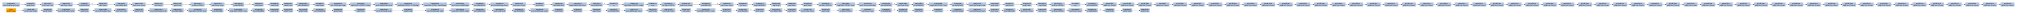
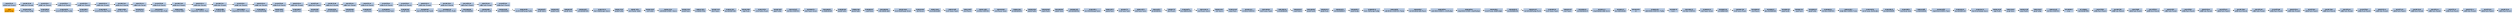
  digraph {
    fontname="Noto Serif"
    rankdir=LR
    node [color=lightsteelblue fillcolor=lightsteelblue fontname="Noto Serif" shape=rectangle style=filled]
    edge [color="#000000" fontname="Noto Serif"]
    n1 [color=lightgrey fillcolor=orange label="start\npushl %ebp"]
    n2 [label="0x00419d96\nmovl %esp, %ebp"]
    n3 [label="0x00419d98\npushl %ebx"]
    n4 [label="0x00419d99\nmovl 0x8(%ebp), %ebx"]
    n5 [label="0x00419d9c\npushl %esi"]
    n6 [label="0x00419d9d\nmovl 0xc(%ebp), %esi"]
    n7 [label="0x00419da0\ntestl %esi, %esi"]
    n8 [label="0x00419da2\npushl %edi"]
    n9 [label="0x00419da3\nmovl 0x10(%ebp), %edi"]
    n10 [label="0x00419da6\njne 0x00419db1"]
    n11 [label="0x00419db1\ncmpl $0x1<UINT8>, %esi"]
    n12 [label="0x00419db4\nje 0x00419dbb"]
    n13 [label="0x00419db6\ncmpl $0x2<UINT8>, %esi"]
    n14 [label="0x00419db9\njne 0x00419ddd"]
    n15 [label="0x00419ddd\npushl %edi"]
    n16 [label="0x00419dde\npushl %esi"]
    n17 [label="0x00419ddf\npushl %ebx"]
    n18 [label="0x00419de0\ncall 0x00406288"]
    n19 [label="0x00406288\npushl %ebx"]
    n20 [label="0x00406289\npushl %esi"]
    n21 [label="0x0040628a\nmovl 0xc(%esp), %esi"]
    n22 [label="0x0040628e\npushl %edi"]
    n23 [label="0x0040628f\nmovl 0x14(%esp), %edi"]
    n24 [label="0x00406293\ncmpl $0x1<UINT8>, %edi"]
    n25 [label="0x00406296\njne 0x004062d8"]
    n26 [label="0x004062d8\ntestl %edi, %edi"]
    n27 [label="0x004062da\njne 0x004062f0"]
    n28 [label="0x004062f0\nmovl 0x18(%esp), %ebx"]
    n29 [label="0x004062f4\npushl %ebx"]
    n30 [label="0x004062f5\npushl %edi"]
    n31 [label="0x004062f6\npushl %esi"]
    n32 [label="0x004062f7\ncall 0x00417656"]
    n33 [label="0x00417656\nmovl 0x8(%esp), %eax"]
    n34 [label="0x0041765a\npushl %ebx"]
    n35 [label="0x0041765b\nxorl %ebx, %ebx"]
    n36 [label="0x0041765d\nincl %ebx"]
    n37 [label="0x0041765e\nsubl $0x0<UINT8>, %eax"]
    n38 [label="0x00417661\npushl %esi"]
    n39 [label="0x00417662\nje 0x0041769a"]
    n40 [label="0x00417664\ndecl %eax"]
    n41 [label="0x00417665\njne 0x004176d3"]
    n42 [label="0x004176d3\npopl %esi"]
    n43 [label="0x004176d4\nmovl %ebx, %eax"]
    n44 [label="0x004176d6\npopl %ebx"]
    n45 [label="0x004176d7\nret $0xc<UINT16>"]
    n46 [label="0x004062fc\ntestl %eax, %eax"]
    n47 [label="0x004062fe\nje 0x00406329"]
    n48 [label="0x00406300\npushl %ebx"]
    n49 [label="0x00406301\npushl %edi"]
    n50 [label="0x00406302\npushl %esi"]
    n51 [label="0x00406303\ncall 0x004144e0"]
    n52 [label="0x004144e0\nmovl 0x8(%esp), %eax"]
    n53 [label="0x004144e4\ndecl %eax"]
    n54 [label="0x004144e5\njne 0x004144f0"]
    n55 [label="0x004144f0\nxorl %eax, %eax"]
    n56 [label="0x004144f2\nincl %eax"]
    n57 [label="0x004144f3\nret $0xc<UINT16>"]
    n58 [label="0x00406308\ntestl %eax, %eax"]
    n59 [label="0x0040630a\nje 0x00406329"]
    n60 [label="0x0040630c\npushl %ebx"]
    n61 [label="0x0040630d\npushl %edi"]
    n62 [label="0x0040630e\npushl %esi"]
+   n63 [label="0x0040630f\ncall 0x00419f6e"]
    n64 [label="0x00419f6e\nmovl 0x8(%esp), %eax"]
    n65 [label="0x00419f72\npushl %esi"]
    n66 [label="0x00419f73\nxorl %esi, %esi"]
    n67 [label="0x00419f75\nsubl %esi, %eax"]
    n68 [label="0x00419f77\nje 0x00419fee"]
    n69 [label="0x00419f79\ndecl %eax"]
    n70 [label="0x00419f7a\njne 0x0041a018"]
    n71 [label="0x0041a018\nxorl %eax, %eax"]
    n72 [label="0x0041a01a\nincl %eax"]
    n73 [label="0x0041a01b\npopl %esi"]
    n74 [label="0x0041a01c\nret $0xc<UINT16>"]
    n75 [label="0x00406314\ntestl %eax, %eax"]
    n76 [label="0x00406316\nje 0x00406329"]
    n77 [label="0x00406318\npushl %ebx"]
    n78 [label="0x00406319\npushl %edi"]
    n79 [label="0x0040631a\npushl %esi"]
    n80 [label="0x0040631b\ncall 0x00406b17"]
    n81 [label="0x00406b17\npushl %ebp"]
    n82 [label="0x00406b18\nleal -156(%esp), %ebp"]
    n83 [label="0x00406b1f\nsubl $0x11c<UINT32>, %esp"]
    n84 [label="0x00406b25\nmovl 0x00421488, %eax"]
    n85 [label="0x00406b2a\nandl $0x0<UINT8>, -116(%ebp)"]
    n86 [label="0x00406b2e\ncmpl $0x1<UINT8>, 0xa8(%ebp)"]
    n87 [label="0x00406b35\nmovl %eax, 0x98(%ebp)"]
    n88 [label="0x00406b3b\njne 0x00406c5d"]
    n89 [label="0x00406c5d\nmovl 0x98(%ebp), %ecx"]
    n90 [label="0x00406c63\nxorl %eax, %eax"]
    n91 [label="0x00406c65\nincl %eax"]
    n92 [label="0x00406c66\ncall 0x00418cc9"]
    n93 [label="0x00418cc9\ncmpl 0x00421488, %ecx"]
    n94 [label="0x00418ccf\njne 0x00418cd2"]
    n95 [label="0x00418cd1\nret"]
    n96 [label="0x00406c6b\naddl $0x9c<UINT32>, %ebp"]
    n97 [label="0x00406c71\nleave "]
    n98 [label="0x00406c72\nret $0xc<UINT16>"]
    n99 [label="0x00406320\ntestl %eax, %eax"]
    n100 [label="0x00406322\nje 0x00406329"]
    n101 [label="0x00406324\nxorl %eax, %eax"]
    n102 [label="0x00406326\nincl %eax"]
    n103 [label="0x00406327\njmp 0x0040632b"]
    n104 [label="0x0040632b\npopl %edi"]
    n105 [label="0x0040632c\npopl %esi"]
    n106 [label="0x0040632d\npopl %ebx"]
    n107 [label="0x0040632e\nret $0xc<UINT16>"]
    n108 [label="0x00419de5\ncmpl $0x1<UINT8>, %esi"]
    n109 [label="0x00419de8\nmovl %eax, 0xc(%ebp)"]
    n110 [label="0x00419deb\njne 0x00419df9"]
    n111 [label="0x00419df9\ntestl %esi, %esi"]
    n112 [label="0x00419dfb\nje 0x00419e02"]
    n113 [label="0x00419dfd\ncmpl $0x3<UINT8>, %esi"]
    n114 [label="0x00419e00\njne 0x00419e28"]
    n115 [label="0x00419e28\nmovl 0xc(%ebp), %eax"]
    n116 [label="0x00419e2b\npopl %edi"]
    n117 [label="0x00419e2c\npopl %esi"]
    n118 [label="0x00419e2d\npopl %ebx"]
    n119 [label="0x00419e2e\npopl %ebp"]
    n120 [label="0x00419e2f\nret $0xc<UINT16>"]
    n121 [label="0x7c8000c0\nnop "]
    n122 [label="0x7c8000c1\ncall 0x63d7f9f4"]
    n123 [label="0x63d7f9f4\naddb %al, (%eax)"]
    n124 [label="0x63d7f9f6\naddb %al, (%eax)"]
    n125 [label="0x63d7f9f8\naddb %al, (%eax)"]
    n126 [label="0x63d7f9fa\naddb %al, (%eax)"]
    n127 [label="0x63d7f9fc\naddb %al, (%eax)"]
    n128 [label="0x63d7f9fe\naddb %al, (%eax)"]
    n129 [label="0x63d7fa00\naddb %al, (%eax)"]
    n130 [label="0x63d7fa02\naddb %al, (%eax)"]
    n131 [label="0x63d7fa04\naddb %al, (%eax)"]
    n132 [label="0x63d7fa06\naddb %al, (%eax)"]
    n133 [label="0x63d7fa08\naddb %al, (%eax)"]
    n134 [label="0x63d7fa0a\naddb %al, (%eax)"]
    n135 [label="0x63d7fa0c\naddb %al, (%eax)"]
    n136 [label="0x63d7fa0e\naddb %al, (%eax)"]
    n137 [label="0x63d7fa10\naddb %al, (%eax)"]
    n138 [label="0x63d7fa12\naddb %al, (%eax)"]
    n139 [label="0x63d7fa14\naddb %al, (%eax)"]
    n140 [label="0x63d7fa16\naddb %al, (%eax)"]
    n141 [label="0x63d7fa18\naddb %al, (%eax)"]
    n142 [label="0x63d7fa1a\naddb %al, (%eax)"]
    n143 [label="0x63d7fa1c\naddb %al, (%eax)"]
    n144 [label="0x63d7fa1e\naddb %al, (%eax)"]
    n145 [label="0x63d7fa20\naddb %al, (%eax)"]
    n146 [label="0x63d7fa22\naddb %al, (%eax)"]
-   n147 [label="0x63d7fa24\naddb %al, (%eax)"]
    n148 [label="0x63d7fa26\naddb %al, (%eax)"]
    n149 [label="0x63d7fa28\naddb %al, (%eax)"]
    n150 [label="0x63d7fa2a\naddb %al, (%eax)"]
    n151 [label="0x63d7fa2c\naddb %al, (%eax)"]
    n152 [label="0x63d7fa2e\naddb %al, (%eax)"]
    n153 [label="0x63d7fa30\naddb %al, (%eax)"]
    n154 [label="0x63d7fa32\naddb %al, (%eax)"]
    n155 [label="0x63d7fa34\naddb %al, (%eax)"]
    n156 [label="0x63d7fa36\naddb %al, (%eax)"]
    n157 [label="0x63d7fa38\naddb %al, (%eax)"]
    n158 [label="0x63d7fa3a\naddb %al, (%eax)"]
    n159 [label="0x63d7fa3c\naddb %al, (%eax)"]
    n160 [label="0x63d7fa3e\naddb %al, (%eax)"]
    n161 [label="0x63d7fa40\naddb %al, (%eax)"]
    n162 [label="0x63d7fa42\naddb %al, (%eax)"]
    n163 [label="0x63d7fa44\naddb %al, (%eax)"]
    n164 [label="0x63d7fa46\naddb %al, (%eax)"]
    n165 [label="0x63d7fa48\naddb %al, (%eax)"]
    n166 [label="0x63d7fa4a\naddb %al, (%eax)"]
    n167 [label="0x63d7fa4c\naddb %al, (%eax)"]
    n168 [label="0x63d7fa4e\naddb %al, (%eax)"]
    n169 [label="0x63d7fa50\naddb %al, (%eax)"]
    n170 [label="0x63d7fa52\naddb %al, (%eax)"]
    n171 [label="0x63d7fa54\naddb %al, (%eax)"]
    n172 [label="0x63d7fa56\naddb %al, (%eax)"]
    n173 [label="0x63d7fa58\naddb %al, (%eax)"]
    n174 [label="0x63d7fa5a\naddb %al, (%eax)"]
    n1 -> n2
    n2 -> n3
    n3 -> n4
    n4 -> n5
    n5 -> n6
    n6 -> n7
    n7 -> n8
    n8 -> n9
    n9 -> n10
    n10 -> n11 [label=T]
    n11 -> n12
    n12 -> n13 [label=F]
    n13 -> n14
    n14 -> n15 [label=T]
    n15 -> n16
    n16 -> n17
    n17 -> n18
    n18 -> n19
    n19 -> n20
    n20 -> n21
    n21 -> n22
    n22 -> n23
    n23 -> n24
    n24 -> n25
    n25 -> n26 [label=T]
    n26 -> n27
    n27 -> n28 [label=T]
    n28 -> n29
    n29 -> n30
    n30 -> n31
    n31 -> n32
    n32 -> n33
    n33 -> n34
    n34 -> n35
    n35 -> n36
    n36 -> n37
    n37 -> n38
    n38 -> n39
    n39 -> n40 [label=T]
    n40 -> n41
    n41 -> n42 [label=T]
    n42 -> n43
    n43 -> n44
    n44 -> n45
    n45 -> n46
    n46 -> n47
    n47 -> n48 [label=F]
    n48 -> n49
    n49 -> n50
    n50 -> n51
    n51 -> n52
    n52 -> n53
    n53 -> n54
    n54 -> n55 [label=T]
    n55 -> n56
    n56 -> n57
    n57 -> n58
    n58 -> n59
    n59 -> n60 [label=F]
    n60 -> n61
    n61 -> n62
+   n62 -> n63
+   n63 -> n64
    n64 -> n65
    n65 -> n66
    n66 -> n67
    n67 -> n68
    n68 -> n69 [label=F]
    n69 -> n70
    n70 -> n71 [label=T]
    n71 -> n72
    n72 -> n73
    n73 -> n74
    n74 -> n75
    n75 -> n76
    n76 -> n77 [label=F]
    n77 -> n78
    n78 -> n79
    n79 -> n80
    n80 -> n81
    n81 -> n82
    n82 -> n83
    n83 -> n84
    n84 -> n85
    n85 -> n86
    n86 -> n87
    n87 -> n88
    n88 -> n89 [label=T]
    n89 -> n90
    n90 -> n91
    n91 -> n92
    n92 -> n93
    n93 -> n94
    n94 -> n95 [label=F]
    n95 -> n96
    n96 -> n97
    n97 -> n98
    n98 -> n99
    n99 -> n100
    n100 -> n101 [label=F]
    n101 -> n102
    n102 -> n103
    n103 -> n104
    n104 -> n105
    n105 -> n106
    n106 -> n107
    n107 -> n108
    n108 -> n109
    n109 -> n110
    n110 -> n111 [label=T]
    n111 -> n112
    n112 -> n113 [label=F]
    n113 -> n114
    n114 -> n115 [label=T]
    n115 -> n116
    n116 -> n117
    n117 -> n118
    n118 -> n119
    n119 -> n120
    n120 -> n121
    n121 -> n122
    n122 -> n123
    n123 -> n124
    n124 -> n125
    n125 -> n126
    n126 -> n127
    n127 -> n128
    n128 -> n129
    n129 -> n130
    n130 -> n131
    n131 -> n132
    n132 -> n133
    n133 -> n134
    n134 -> n135
    n135 -> n136
    n136 -> n137
    n137 -> n138
    n138 -> n139
    n139 -> n140
    n140 -> n141
    n141 -> n142
    n142 -> n143
    n143 -> n144
    n144 -> n145
    n145 -> n146
-   n146 -> n147
-   n147 -> n148
    n148 -> n149
    n149 -> n150
    n150 -> n151
    n151 -> n152
    n152 -> n153
    n153 -> n154
    n154 -> n155
    n155 -> n156
    n156 -> n157
    n157 -> n158
    n158 -> n159
    n159 -> n160
    n160 -> n161
    n161 -> n162
    n162 -> n163
    n163 -> n164
    n164 -> n165
    n165 -> n166
    n166 -> n167
    n167 -> n168
    n168 -> n169
    n169 -> n170
    n170 -> n171
    n171 -> n172
    n172 -> n173
    n173 -> n174
  }
